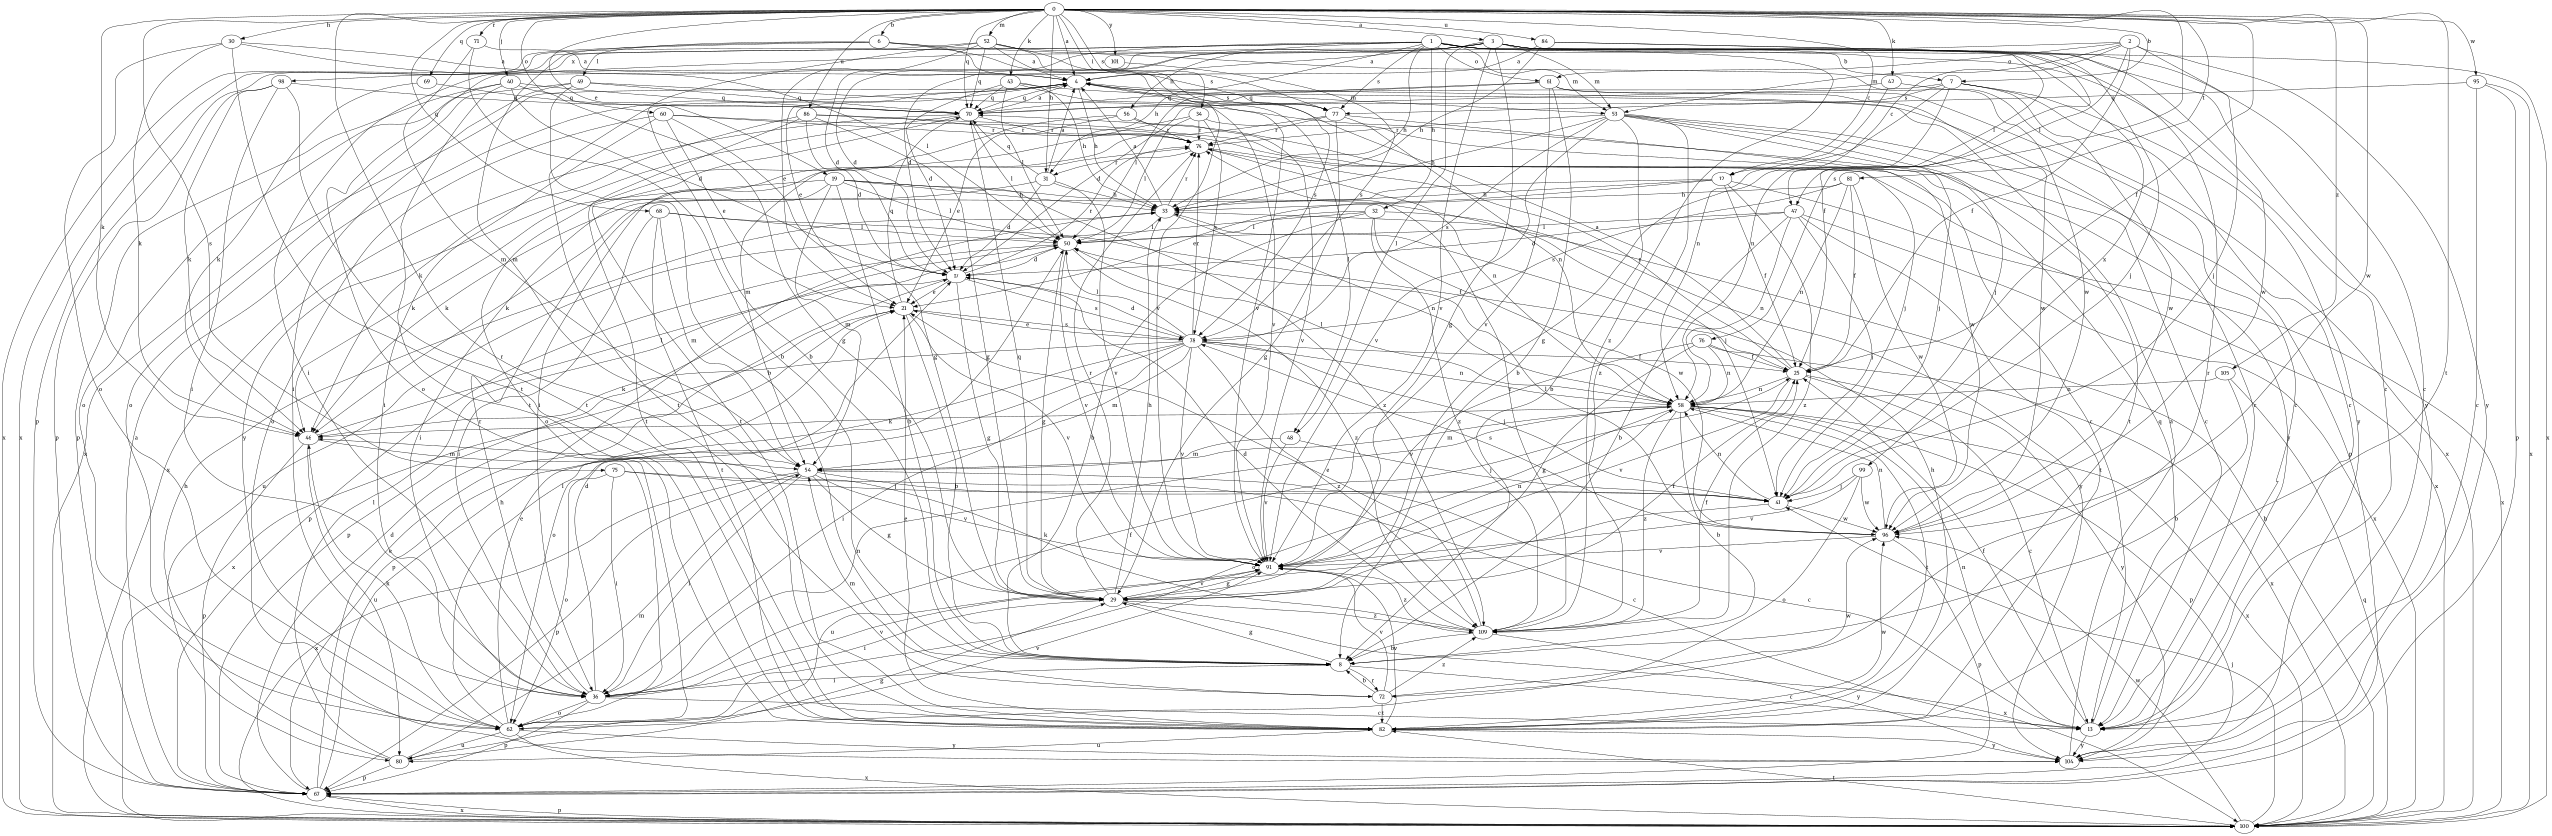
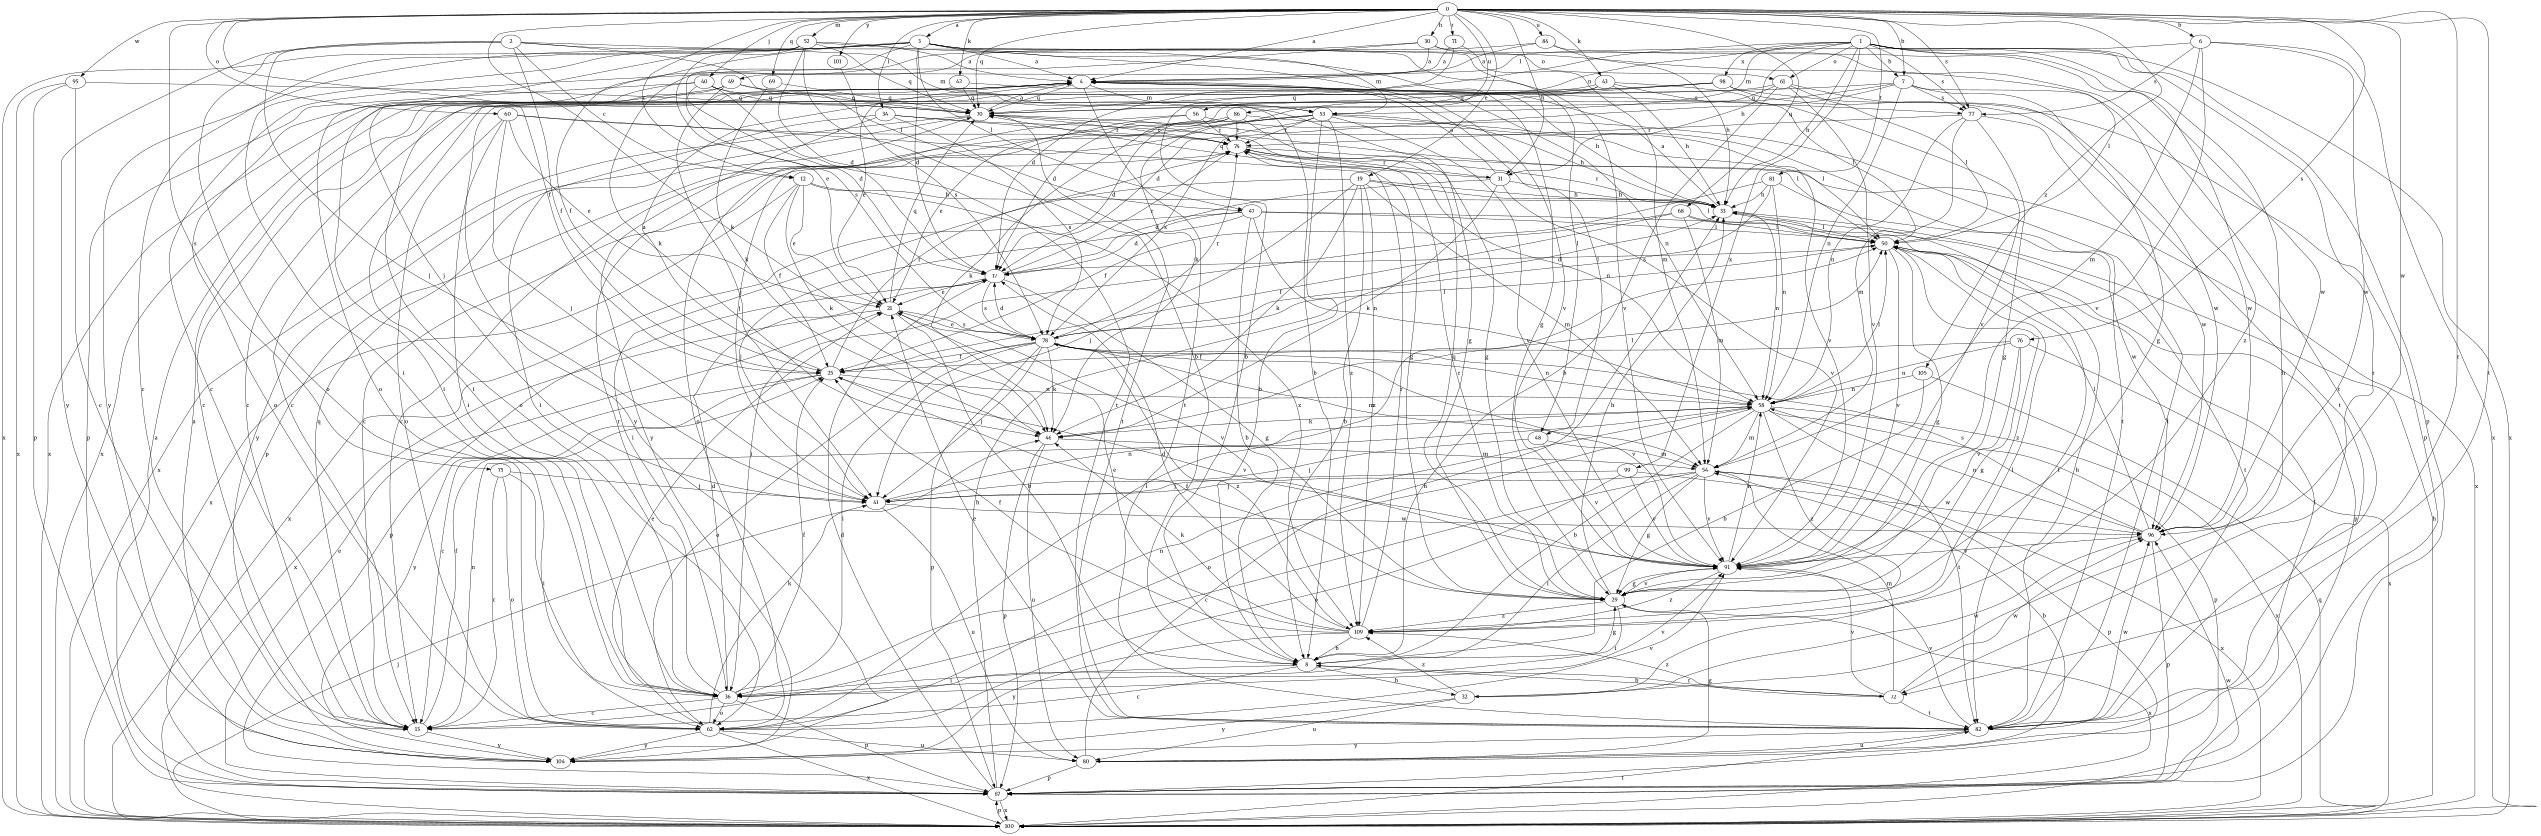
  strict digraph {
    fontname=Merriweather
    node [fontname=Merriweather]
    edge [fontname=Merriweather]
    0
    3
    4
    6
    7
    12
    19
    25
    30
    31
    34
    40
    42
    43
    46
    52
    60
    68
    69
    70
    71
    72
    75
    76
    77
    81
    82
    84
    86
    95
    96
    101
    105
    17
    53
    41
    47
    104
    21
    29
    36
    48
    91
    33
    100
    49
    54
    13
    58
    109
    8
    50
    74
    62
    78
    67
    n57 [label=80]
    1
    32
    56
    61
    98
    99
    2
    0 -> 3 [label=a]
    0 -> 4 [label=a]
    0 -> 6 [label=b]
    0 -> 7 [label=b]
    0 -> 12 [label=c]
    0 -> 19 [label=e]
    0 -> 25 [label=f]
    0 -> 30 [label=h]
    0 -> 31 [label=h]
    0 -> 34 [label=i]
    0 -> 40 [label=j]
    0 -> 42 [label=k]
    0 -> 43 [label=k]
    0 -> 46 [label=k]
    0 -> 52 [label=m]
    0 -> 60 [label=o]
    0 -> 68 [label=q]
    0 -> 69 [label=q]
    0 -> 70 [label=q]
    0 -> 71 [label=r]
    0 -> 72 [label=r]
    0 -> 75 [label=s]
    0 -> 76 [label=s]
    0 -> 77 [label=s]
    0 -> 81 [label=t]
    0 -> 82 [label=t]
    0 -> 84 [label=u]
    0 -> 86 [label=u]
    0 -> 95 [label=w]
    0 -> 96 [label=w]
    0 -> 101 [label=y]
    0 -> 105 [label=z]
    3 -> 4 [label=a]
    3 -> 25 [label=f]
    3 -> 17 [label=d]
    3 -> 53 [label=m]
    3 -> 41 [label=j]
    3 -> 47 [label=l]
    3 -> 104 [label=y]
    3 -> 21 [label=e]
    3 -> 29 [label=g]
    3 -> 36 [label=i]
    3 -> 48 [label=l]
    3 -> 91 [label=v]
    4 -> 70 [label=q]
    4 -> 77 [label=s]
    4 -> 82 [label=t]
    4 -> 53 [label=m]
    4 -> 21 [label=e]
    4 -> 48 [label=l]
    4 -> 33 [label=h]
    4 -> 100 [label=x]
    6 -> 77 [label=s]
    6 -> 96 [label=w]
    6 -> 91 [label=v]
    6 -> 100 [label=x]
    6 -> 49 [label=l]
    6 -> 54 [label=m]
    7 -> 77 [label=s]
    7 -> 96 [label=w]
    7 -> 17 [label=d]
    7 -> 104 [label=y]
    7 -> 29 [label=g]
    7 -> 13 [label=c]
    7 -> 58 [label=n]
    12 -> 25 [label=f]
    12 -> 46 [label=k]
    12 -> 21 [label=e]
    12 -> 33 [label=h]
    12 -> 100 [label=x]
    12 -> 109 [label=z]
    19 -> 46 [label=k]
    19 -> 41 [label=j]
    19 -> 36 [label=i]
    19 -> 33 [label=h]
    19 -> 54 [label=m]
    19 -> 109 [label=z]
    19 -> 8 [label=b]
    19 -> 50 [label=l]
    25 -> 4 [label=a]
    25 -> 104 [label=y]
    25 -> 91 [label=v]
    25 -> 13 [label=c]
    25 -> 58 [label=n]
    25 -> 74 [label=r]
    30 -> 4 [label=a]
    30 -> 46 [label=k]
    30 -> 82 [label=t]
    30 -> 50 [label=l]
    30 -> 62 [label=o]
    31 -> 4 [label=a]
    31 -> 46 [label=k]
    31 -> 70 [label=q]
    31 -> 17 [label=d]
    31 -> 91 [label=v]
    31 -> 33 [label=h]
    34 -> 104 [label=y]
    34 -> 36 [label=i]
    34 -> 50 [label=l]
    34 -> 74 [label=r]
    34 -> 78 [label=s]
    40 -> 70 [label=q]
    40 -> 82 [label=t]
    40 -> 17 [label=d]
    40 -> 29 [label=g]
    40 -> 62 [label=o]
    40 -> 67 [label=p]
    42 -> 70 [label=q]
    42 -> 100 [label=x]
    42 -> 58 [label=n]
    43 -> 70 [label=q]
    43 -> 17 [label=d]
    43 -> 91 [label=v]
    43 -> 33 [label=h]
    43 -> 13 [label=c]
    43 -> 50 [label=l]
    46 -> 54 [label=m]
    46 -> 50 [label=l]
    46 -> 67 [label=p]
    46 -> n57 [label=u]
    52 -> 4 [label=a]
    52 -> 70 [label=q]
    52 -> 17 [label=d]
    52 -> 91 [label=v]
    52 -> 100 [label=x]
    52 -> 13 [label=c]
    52 -> 8 [label=b]
    52 -> 78 [label=s]
    60 -> 41 [label=j]
    60 -> 21 [label=e]
    60 -> 29 [label=g]
    60 -> 36 [label=i]
    60 -> 74 [label=r]
    60 -> 62 [label=o]
    68 -> 25 [label=f]
    68 -> 82 [label=t]
    68 -> 36 [label=i]
    68 -> 54 [label=m]
    68 -> 50 [label=l]
    69 -> 46 [label=k]
    69 -> 70 [label=q]
    70 -> 4 [label=a]
    70 -> 82 [label=t]
    70 -> 104 [label=y]
    70 -> 100 [label=x]
    70 -> 50 [label=l]
    70 -> 74 [label=r]
    71 -> 4 [label=a]
    71 -> 54 [label=m]
    71 -> 8 [label=b]
    72 -> 82 [label=t]
    72 -> 96 [label=w]
    72 -> 91 [label=v]
    72 -> 54 [label=m]
    72 -> 109 [label=z]
    72 -> 8 [label=b]
    75 -> 41 [label=j]
    75 -> 36 [label=i]
    75 -> 13 [label=c]
    75 -> 62 [label=o]
    76 -> 25 [label=f]
    76 -> 29 [label=g]
    76 -> 91 [label=v]
    76 -> 100 [label=x]
    76 -> 58 [label=n]
    77 -> 96 [label=w]
    77 -> 29 [label=g]
    77 -> 54 [label=m]
    77 -> 58 [label=n]
    77 -> 74 [label=r]
    81 -> 25 [label=f]
    81 -> 96 [label=w]
    81 -> 33 [label=h]
    81 -> 58 [label=n]
    81 -> 78 [label=s]
    82 -> 96 [label=w]
    82 -> 104 [label=y]
    82 -> 21 [label=e]
    82 -> 91 [label=v]
    82 -> 33 [label=h]
    82 -> n57 [label=u]
    84 -> 4 [label=a]
    84 -> 96 [label=w]
    84 -> 33 [label=h]
    84 -> 13 [label=c]
    86 -> 46 [label=k]
    86 -> 82 [label=t]
    86 -> 17 [label=d]
    86 -> 29 [label=g]
    86 -> 13 [label=c]
    86 -> 74 [label=r]
    95 -> 70 [label=q]
    95 -> 100 [label=x]
    95 -> 13 [label=c]
    95 -> 67 [label=p]
    96 -> 91 [label=v]
    96 -> 58 [label=n]
    96 -> 50 [label=l]
    96 -> 78 [label=s]
    96 -> 67 [label=p]
    101 -> 78 [label=s]
    105 -> 100 [label=q]
    105 -> 58 [label=n]
    105 -> 8 [label=b]
    17 -> 21 [label=e]
    17 -> 29 [label=g]
    17 -> 74 [label=r]
    17 -> 78 [label=s]
    17 -> 67 [label=p]
    53 -> 82 [label=t]
    53 -> 41 [label=j]
    53 -> 91 [label=v]
    53 -> 33 [label=h]
    53 -> 13 [label=c]
    53 -> 109 [label=z]
    53 -> 8 [label=b]
    53 -> 74 [label=r]
    53 -> 78 [label=s]
    53 -> 67 [label=p]
    41 -> 96 [label=w]
    41 -> 58 [label=n]
    41 -> n57 [label=u]
    47 -> 82 [label=t]
    47 -> 17 [label=d]
    47 -> 41 [label=j]
    47 -> 100 [label=x]
    47 -> 58 [label=n]
    47 -> 8 [label=b]
    47 -> 50 [label=l]
    104 -> 4 [label=a]
    21 -> 70 [label=q]
    21 -> 91 [label=v]
    21 -> 100 [label=x]
    21 -> 8 [label=b]
    21 -> 78 [label=s]
    29 -> 25 [label=f]
    29 -> 70 [label=q]
    29 -> 36 [label=i]
    29 -> 91 [label=v]
    29 -> 33 [label=h]
    29 -> 100 [label=x]
    29 -> 109 [label=z]
    29 -> 74 [label=r]
    36 -> 25 [label=f]
    36 -> 17 [label=d]
    36 -> 91 [label=v]
    36 -> 13 [label=c]
    36 -> 58 [label=n]
    36 -> 74 [label=r]
    36 -> 62 [label=o]
    36 -> 67 [label=p]
    48 -> 41 [label=j]
    48 -> 91 [label=v]
    48 -> 54 [label=m]
    91 -> 29 [label=g]
    91 -> 58 [label=n]
    91 -> 109 [label=z]
    33 -> 4 [label=a]
    33 -> 58 [label=n]
    33 -> 50 [label=l]
    33 -> 74 [label=r]
    100 -> 82 [label=t]
    100 -> 96 [label=w]
    100 -> 41 [label=j]
    100 -> 33 [label=h]
    100 -> 67 [label=p]
    49 -> 70 [label=q]
    49 -> 41 [label=j]
    49 -> 36 [label=i]
    49 -> 8 [label=b]
    49 -> 62 [label=o]
    54 -> 41 [label=j]
    54 -> 29 [label=g]
    54 -> 36 [label=i]
    54 -> 91 [label=v]
    54 -> 100 [label=x]
    54 -> 13 [label=c]
    54 -> 67 [label=p]
    13 -> 25 [label=f]
    13 -> 70 [label=q]
    13 -> 104 [label=y]
    58 -> 46 [label=k]
    58 -> 82 [label=t]
    58 -> 100 [label=x]
    58 -> 54 [label=m]
    58 -> 13 [label=n]
    58 -> 109 [label=z]
    58 -> 8 [label=b]
    58 -> 50 [label=l]
    58 -> 62 [label=o]
    58 -> 67 [label=p]
    109 -> 25 [label=f]
    109 -> 46 [label=k]
    109 -> 17 [label=d]
    109 -> 104 [label=y]
    109 -> 21 [label=e]
    109 -> 8 [label=b]
    109 -> 74 [label=r]
    8 -> 72 [label=r]
    8 -> 29 [label=g]
    8 -> 36 [label=i]
    8 -> 13 [label=c]
    50 -> 17 [label=d]
    50 -> 29 [label=g]
    50 -> 91 [label=v]
    50 -> 109 [label=z]
    50 -> 67 [label=p]
    74 -> 31 [label=r]
    74 -> 100 [label=x]
    74 -> 58 [label=n]
    62 -> 46 [label=k]
    62 -> 104 [label=y]
    62 -> 21 [label=e]
    62 -> 91 [label=v]
    62 -> 100 [label=x]
    62 -> 50 [label=l]
    62 -> n57 [label=u]
    78 -> 25 [label=f]
    78 -> 46 [label=k]
    78 -> 17 [label=d]
    78 -> 41 [label=j]
    78 -> 21 [label=e]
    78 -> 36 [label=i]
    78 -> 91 [label=v]
    78 -> 54 [label=m]
    78 -> 58 [label=n]
    78 -> 109 [label=z]
    78 -> 50 [label=l]
    78 -> 74 [label=r]
    78 -> 62 [label=o]
    78 -> 67 [label=p]
    67 -> 4 [label=a]
    67 -> 17 [label=d]
    67 -> 21 [label=e]
    67 -> 33 [label=h]
    67 -> 100 [label=x]
    n57 -> 29 [label=g]
    n57 -> 33 [label=h]
-   n57 -> 54 [label=m]
+   n57 -> 54 [label=b]
    n57 -> 50 [label=l]
    n57 -> 67 [label=p]
    1 -> 7 [label=b]
    1 -> 31 [label=h]
    1 -> 72 [label=r]
    1 -> 77 [label=s]
    1 -> 17 [label=d]
    1 -> 53 [label=m]
    1 -> 33 [label=h]
    1 -> 100 [label=x]
    1 -> 109 [label=z]
    1 -> 67 [label=p]
    1 -> 32 [label=h]
    1 -> 56 [label=n]
    1 -> 61 [label=o]
    1 -> 98 [label=x]
    1 -> 99 [label=x]
    32 -> 96 [label=w]
    32 -> 104 [label=y]
    32 -> 109 [label=z]
-   32 -> 8 [label=b]
+   8 -> 32 [label=b]
    32 -> 50 [label=l]
    32 -> n57 [label=u]
    56 -> 21 [label=e]
    56 -> 91 [label=v]
    56 -> 74 [label=r]
    56 -> 62 [label=o]
    61 -> 70 [label=q]
    61 -> 96 [label=w]
    61 -> 91 [label=v]
    61 -> 13 [label=c]
    61 -> 8 [label=b]
    61 -> 50 [label=l]
    98 -> 46 [label=k]
    98 -> 70 [label=q]
    98 -> 82 [label=t]
    98 -> 36 [label=i]
    98 -> 67 [label=p]
    99 -> 96 [label=w]
    99 -> 41 [label=j]
    99 -> 91 [label=v]
    99 -> 62 [label=o]
    2 -> 12 [label=c]
    2 -> 25 [label=f]
    2 -> 53 [label=m]
    2 -> 41 [label=j]
    2 -> 47 [label=l]
    2 -> 104 [label=y]
    2 -> 62 [label=o]
    2 -> 61 [label=o]
  }
